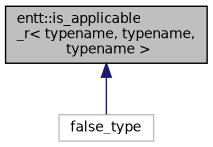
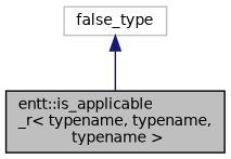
  digraph {
    node [fontname=Helvetica fontsize=10 shape=record style=filled]
    n1 [color=black fillcolor=grey75 fontcolor=black height=0.2 label="entt::is_applicable\l_r\< typename, typename,\l typename \>" width=0.4]
    n2 [color=grey75 fillcolor=white height=0.2 label=false_type width=0.4]
-   n1 -> n2 [color=midnightblue dir=back fontname=Helvetica fontsize=10 labelfontname=Helvetica labelfontsize=10 style=solid]
+   n2 -> n1 [color=midnightblue dir=back fontname=Helvetica fontsize=10 labelfontname=Helvetica labelfontsize=10 style=solid]
  }
